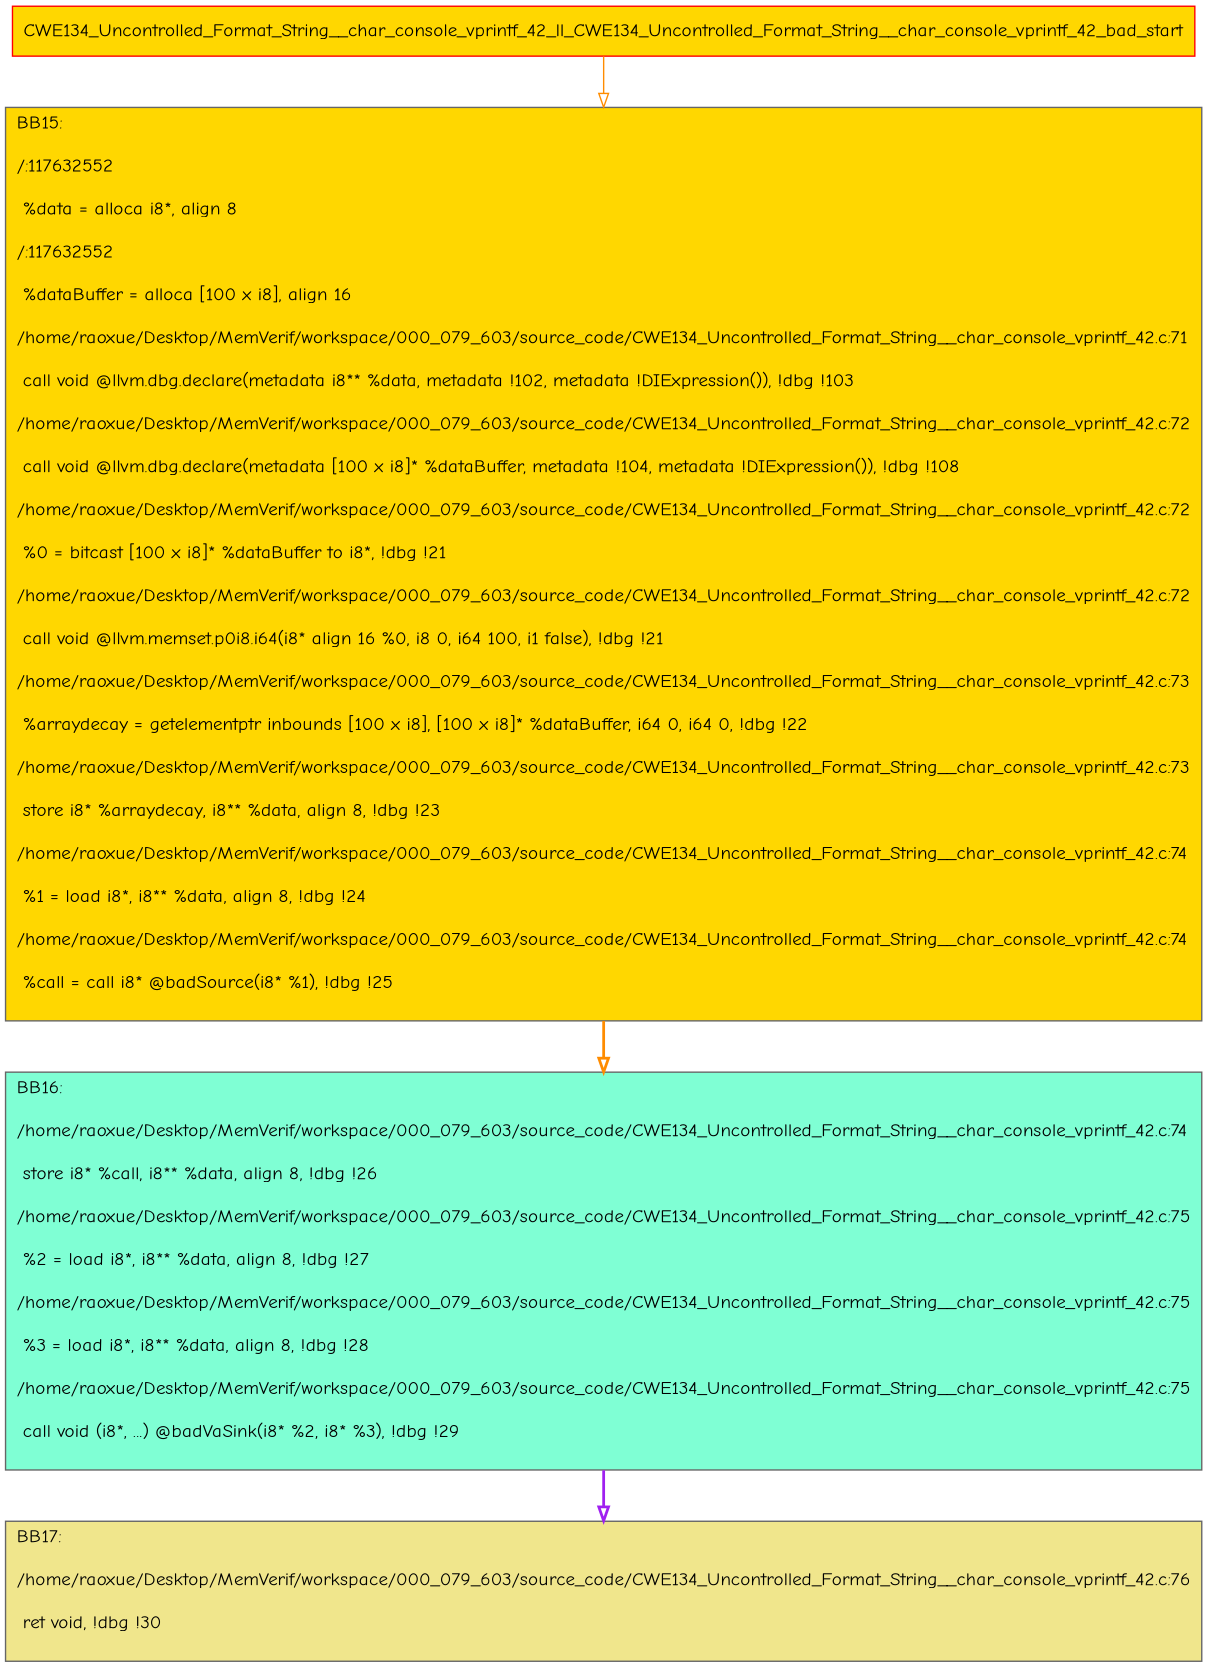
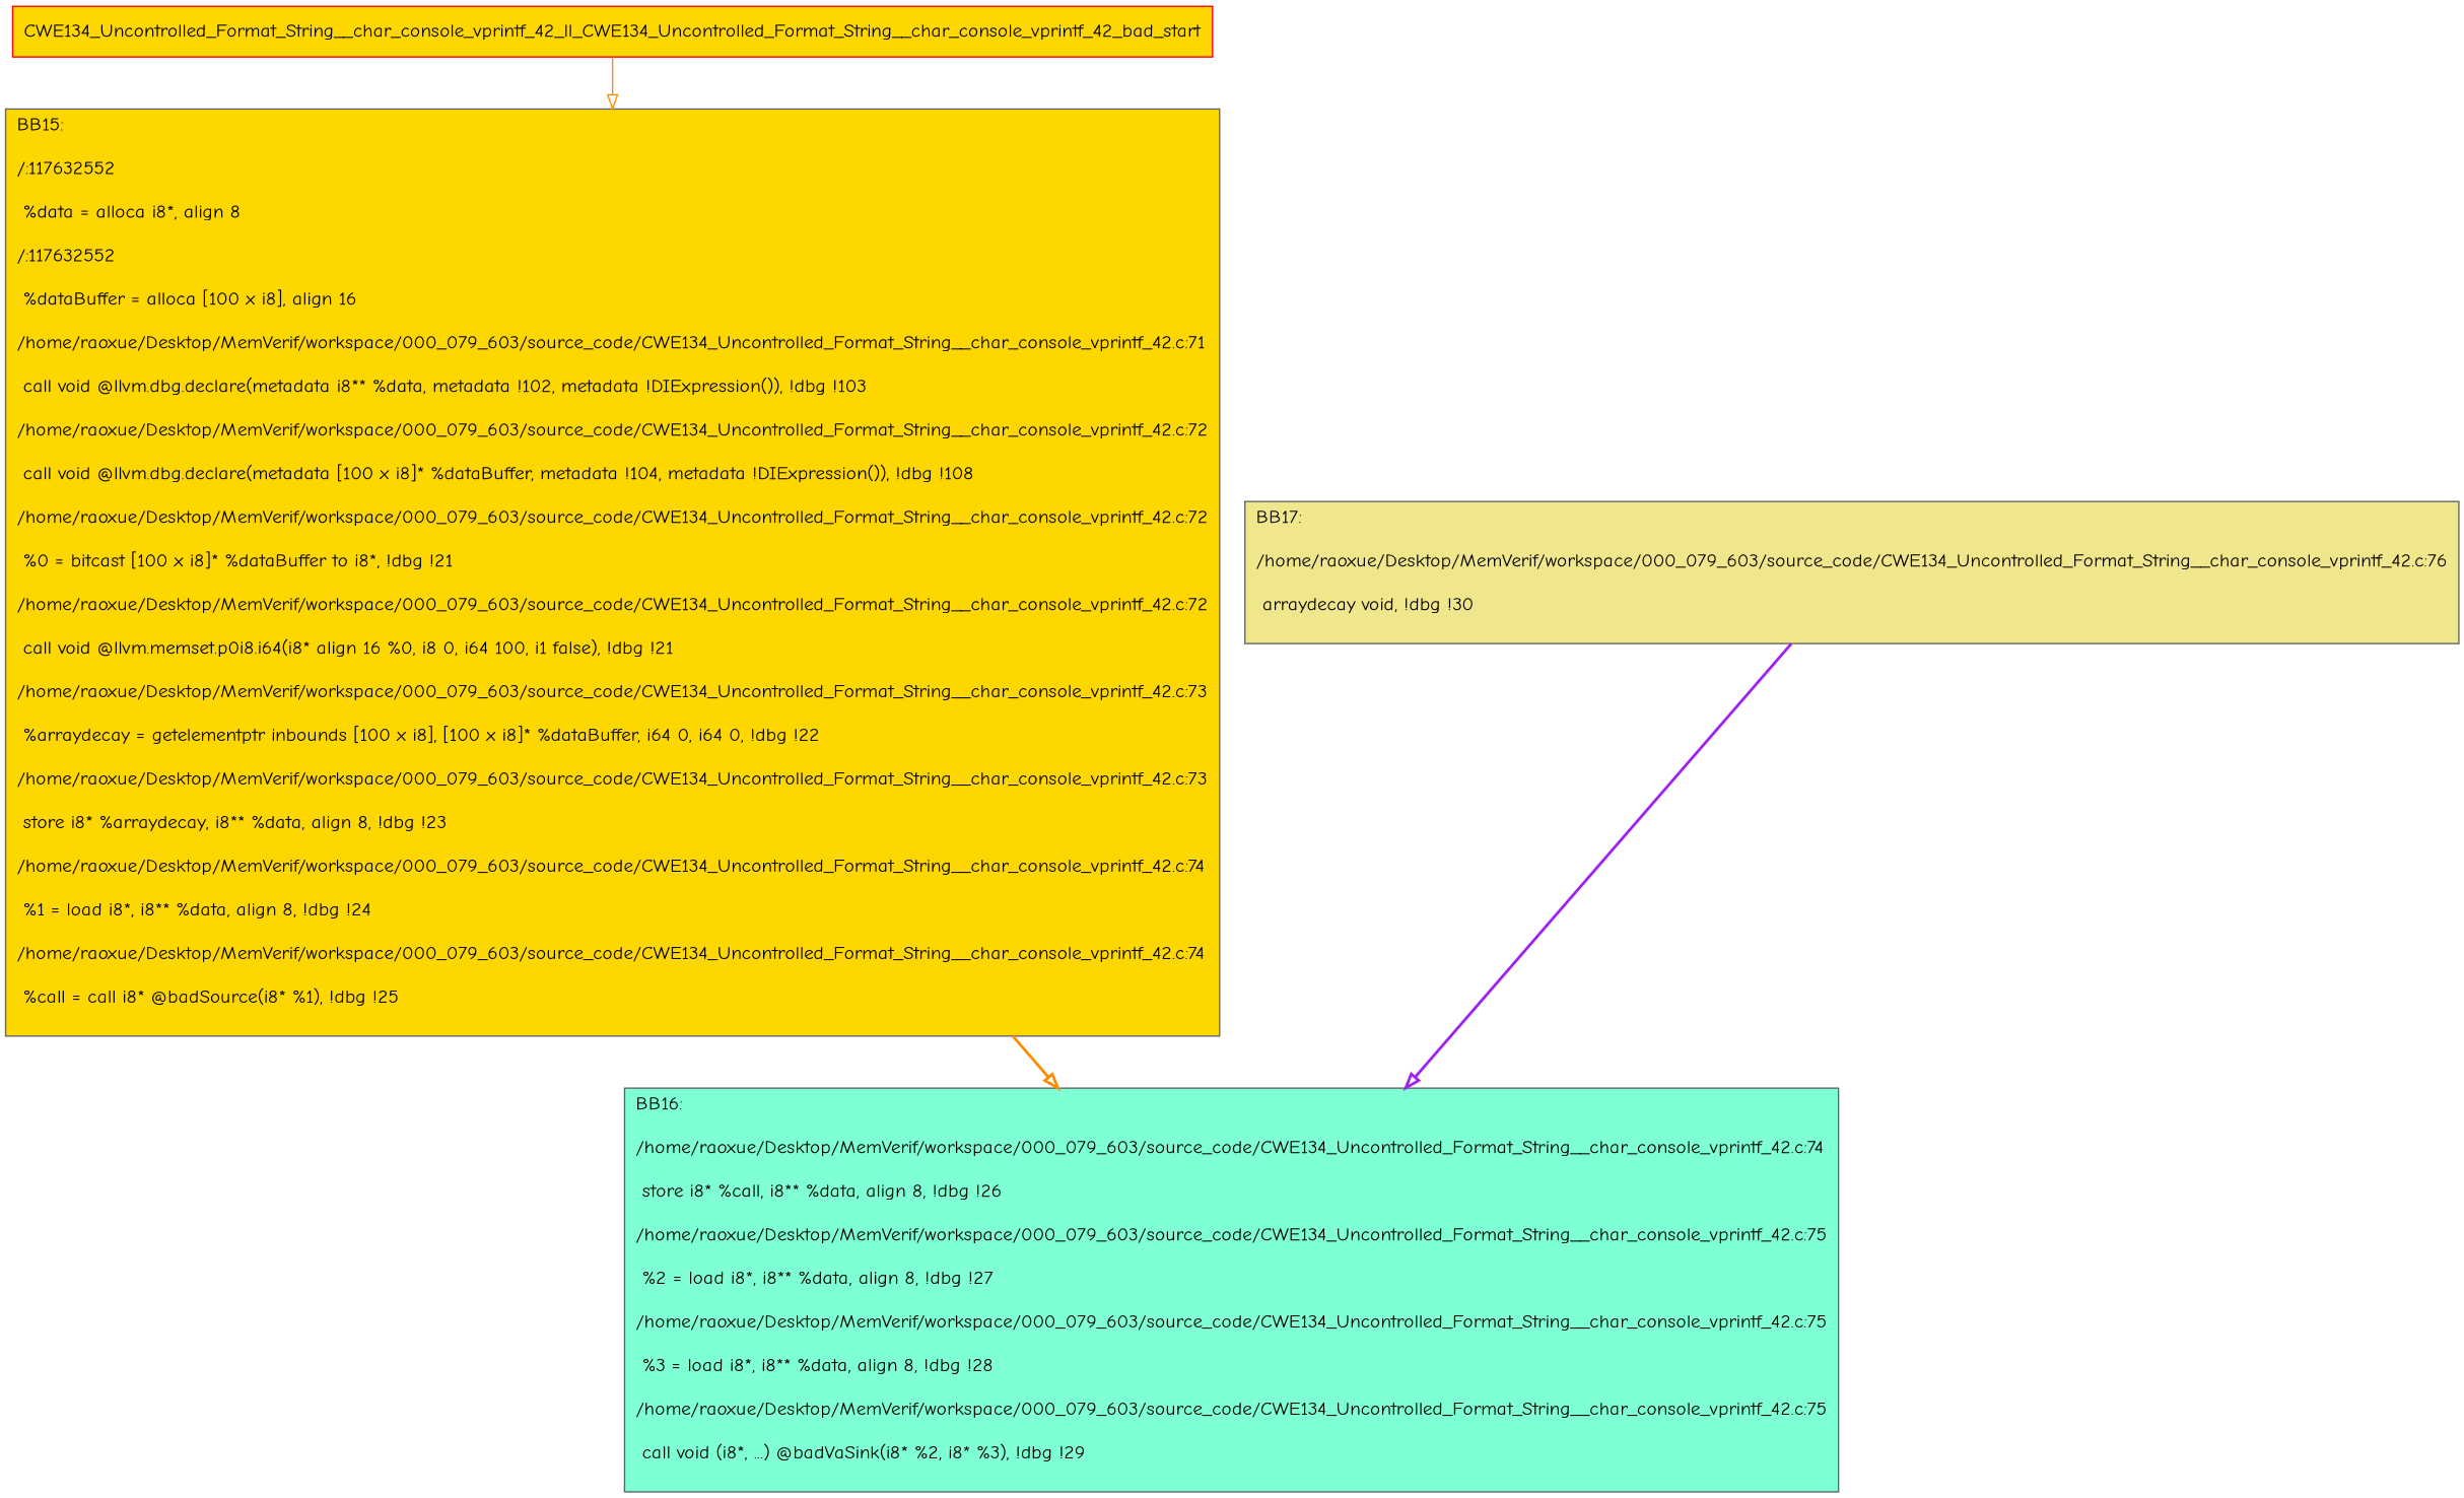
  digraph {
    fontname="Comic Neue"
    node [color=gray40 fillcolor=gold fontname="Comic Neue" shape=record style=filled]
    edge [arrowhead=onormal color=darkorange fontname="Comic Neue" style=bold]
    n1 [color=red label="{CWE134_Uncontrolled_Format_String__char_console_vprintf_42_ll_CWE134_Uncontrolled_Format_String__char_console_vprintf_42_bad_start}"]
    n2 [label="{BB15:\l\l/:117632552\l\n  %data = alloca i8*, align 8\l\n/:117632552\l\n  %dataBuffer = alloca [100 x i8], align 16\l\n/home/raoxue/Desktop/MemVerif/workspace/000_079_603/source_code/CWE134_Uncontrolled_Format_String__char_console_vprintf_42.c:71\l\n  call void @llvm.dbg.declare(metadata i8** %data, metadata !102, metadata !DIExpression()), !dbg !103\l\n/home/raoxue/Desktop/MemVerif/workspace/000_079_603/source_code/CWE134_Uncontrolled_Format_String__char_console_vprintf_42.c:72\l\n  call void @llvm.dbg.declare(metadata [100 x i8]* %dataBuffer, metadata !104, metadata !DIExpression()), !dbg !108\l\n/home/raoxue/Desktop/MemVerif/workspace/000_079_603/source_code/CWE134_Uncontrolled_Format_String__char_console_vprintf_42.c:72\l\n  %0 = bitcast [100 x i8]* %dataBuffer to i8*, !dbg !21\l\n/home/raoxue/Desktop/MemVerif/workspace/000_079_603/source_code/CWE134_Uncontrolled_Format_String__char_console_vprintf_42.c:72\l\n  call void @llvm.memset.p0i8.i64(i8* align 16 %0, i8 0, i64 100, i1 false), !dbg !21\l\n/home/raoxue/Desktop/MemVerif/workspace/000_079_603/source_code/CWE134_Uncontrolled_Format_String__char_console_vprintf_42.c:73\l\n  %arraydecay = getelementptr inbounds [100 x i8], [100 x i8]* %dataBuffer, i64 0, i64 0, !dbg !22\l\n/home/raoxue/Desktop/MemVerif/workspace/000_079_603/source_code/CWE134_Uncontrolled_Format_String__char_console_vprintf_42.c:73\l\n  store i8* %arraydecay, i8** %data, align 8, !dbg !23\l\n/home/raoxue/Desktop/MemVerif/workspace/000_079_603/source_code/CWE134_Uncontrolled_Format_String__char_console_vprintf_42.c:74\l\n  %1 = load i8*, i8** %data, align 8, !dbg !24\l\n/home/raoxue/Desktop/MemVerif/workspace/000_079_603/source_code/CWE134_Uncontrolled_Format_String__char_console_vprintf_42.c:74\l\n  %call = call i8* @badSource(i8* %1), !dbg !25\l\n}"]
    n3 [fillcolor=aquamarine label="{BB16:\l\l/home/raoxue/Desktop/MemVerif/workspace/000_079_603/source_code/CWE134_Uncontrolled_Format_String__char_console_vprintf_42.c:74\l\n  store i8* %call, i8** %data, align 8, !dbg !26\l\n/home/raoxue/Desktop/MemVerif/workspace/000_079_603/source_code/CWE134_Uncontrolled_Format_String__char_console_vprintf_42.c:75\l\n  %2 = load i8*, i8** %data, align 8, !dbg !27\l\n/home/raoxue/Desktop/MemVerif/workspace/000_079_603/source_code/CWE134_Uncontrolled_Format_String__char_console_vprintf_42.c:75\l\n  %3 = load i8*, i8** %data, align 8, !dbg !28\l\n/home/raoxue/Desktop/MemVerif/workspace/000_079_603/source_code/CWE134_Uncontrolled_Format_String__char_console_vprintf_42.c:75\l\n  call void (i8*, ...) @badVaSink(i8* %2, i8* %3), !dbg !29\l\n}"]
-   n4 [fillcolor=khaki label="{BB17:\l\l/home/raoxue/Desktop/MemVerif/workspace/000_079_603/source_code/CWE134_Uncontrolled_Format_String__char_console_vprintf_42.c:76\l\n  ret void, !dbg !30\l\n}"]
+   n4 [fillcolor=khaki label="{BB17:\l\l/home/raoxue/Desktop/MemVerif/workspace/000_079_603/source_code/CWE134_Uncontrolled_Format_String__char_console_vprintf_42.c:76\l\n  arraydecay void, !dbg !30\l\n}"]
    n1 -> n2 [style=solid]
    n2 -> n3
-   n3 -> n4 [color=purple]
+   n4 -> n3 [color=purple]
  }
